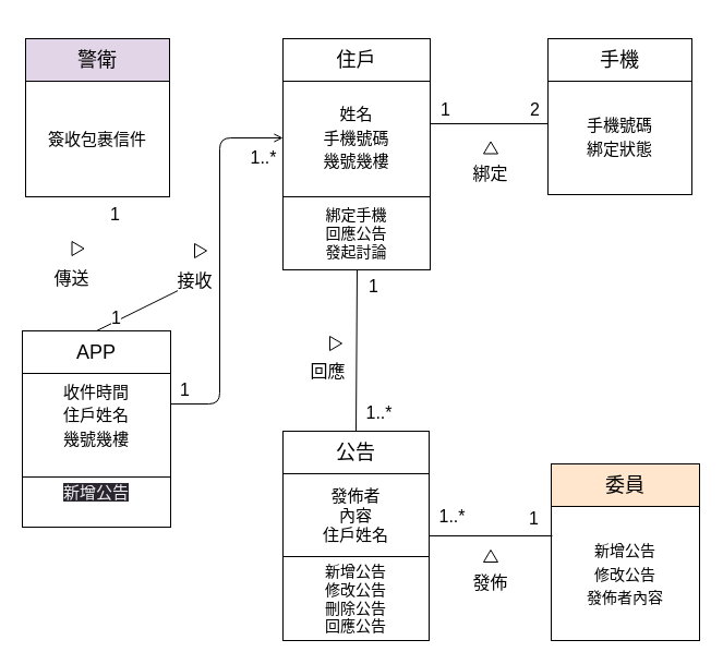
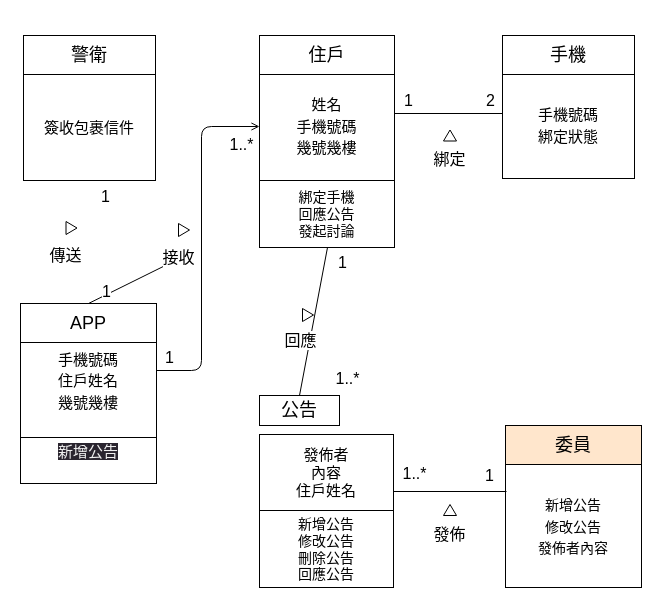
  <mxCell id="0" />
  <mxCell id="1" parent="0" />
  <mxCell id="2" value="&lt;font style=&quot;font-size: 15px;&quot;&gt;簽收包裹信件&lt;br&gt;&lt;/font&gt;" style="rounded=0;whiteSpace=wrap;html=1;fontSize=18;fillColor=none;" vertex="1" parent="1"><mxGeometry x="23" y="74" width="132" height="106" as="geometry" /></mxCell>
- <mxCell id="3" value="&lt;font style=&quot;font-size: 18px;&quot;&gt;警衛&lt;/font&gt;" style="rounded=0;whiteSpace=wrap;html=1;fillColor=#e1d5e7;" vertex="1" parent="1"><mxGeometry x="23" y="35" width="132" height="39" as="geometry" /></mxCell>
+ <mxCell id="3" value="&lt;font style=&quot;font-size: 18px;&quot;&gt;警衛&lt;/font&gt;" style="rounded=0;whiteSpace=wrap;html=1;" vertex="1" parent="1"><mxGeometry x="23" y="35" width="132" height="39" as="geometry" /></mxCell>
  <mxCell id="4" value="&lt;font style=&quot;font-size: 15px;&quot;&gt;姓名&lt;br&gt;手機號碼&lt;br&gt;幾號幾樓&lt;br&gt;&lt;/font&gt;" style="rounded=0;whiteSpace=wrap;html=1;fontSize=18;fillColor=none;" vertex="1" parent="1"><mxGeometry x="259" y="72" width="135" height="108" as="geometry" /></mxCell>
  <mxCell id="5" value="&lt;font style=&quot;font-size: 18px;&quot;&gt;住戶&lt;/font&gt;" style="rounded=0;whiteSpace=wrap;html=1;" vertex="1" parent="1"><mxGeometry x="259" y="35" width="135" height="39" as="geometry" /></mxCell>
  <mxCell id="6" value="&lt;span style=&quot;font-size: 14px;&quot;&gt;新增公告&lt;/span&gt;&lt;br style=&quot;font-size: 14px;&quot;&gt;&lt;span style=&quot;font-size: 14px;&quot;&gt;修改公告&lt;/span&gt;&lt;br style=&quot;font-size: 14px;&quot;&gt;&lt;span style=&quot;font-size: 14px;&quot;&gt;發佈者內容&lt;/span&gt;" style="rounded=0;whiteSpace=wrap;html=1;fontSize=18;fillColor=none;" vertex="1" parent="1"><mxGeometry x="505" y="464" width="136" height="123" as="geometry" /></mxCell>
  <mxCell id="7" value="&lt;font style=&quot;font-size: 18px;&quot;&gt;委員&lt;/font&gt;" style="rounded=0;whiteSpace=wrap;html=1;fillColor=#ffe6cc;" vertex="1" parent="1"><mxGeometry x="505" y="425" width="136" height="39" as="geometry" /></mxCell>
- <mxCell id="8" value="&lt;font style=&quot;font-size: 15px;&quot;&gt;收件時間&lt;br&gt;住戶姓名&lt;br&gt;幾號幾樓&lt;br&gt;&lt;br&gt;&lt;/font&gt;" style="rounded=0;whiteSpace=wrap;html=1;fontSize=18;fillColor=none;verticalAlign=bottom;" vertex="1" parent="1"><mxGeometry x="20" y="303" width="136" height="134" as="geometry" /></mxCell>
+ <mxCell id="8" value="&lt;font style=&quot;font-size: 15px;&quot;&gt;手機號碼&lt;br&gt;住戶姓名&lt;br&gt;幾號幾樓&lt;br&gt;&lt;br&gt;&lt;/font&gt;" style="rounded=0;whiteSpace=wrap;html=1;fontSize=18;fillColor=none;verticalAlign=bottom;" vertex="1" parent="1"><mxGeometry x="20" y="303" width="136" height="134" as="geometry" /></mxCell>
  <mxCell id="9" value="&lt;font style=&quot;font-size: 18px;&quot;&gt;APP&lt;/font&gt;" style="rounded=0;whiteSpace=wrap;html=1;" vertex="1" parent="1"><mxGeometry x="20" y="303" width="136" height="39" as="geometry" /></mxCell>
  <mxCell id="10" value="" style="endArrow=none;html=1;fontSize=16;exitX=0.5;exitY=0;exitDx=0;exitDy=0;" edge="1" parent="1" source="9" target="12"><mxGeometry width="50" height="50" relative="1" as="geometry"><mxPoint x="56" y="259" as="sourcePoint" /><mxPoint x="106" y="209" as="targetPoint" /></mxGeometry></mxCell>
  <mxCell id="11" value="1" style="edgeLabel;html=1;align=center;verticalAlign=middle;resizable=0;points=[];fontSize=16;" vertex="1" connectable="0" parent="1"><mxGeometry x="102" y="193" as="geometry"><mxPoint x="2" y="2" as="offset" /></mxGeometry></mxCell>
  <mxCell id="12" value="傳送" style="edgeLabel;html=1;align=center;verticalAlign=middle;resizable=0;points=[];fontSize=16;" vertex="1" connectable="0" parent="1"><mxGeometry x="189.001" y="253.002" as="geometry"><mxPoint x="-125" y="1" as="offset" /></mxGeometry></mxCell>
  <mxCell id="13" value="" style="triangle;whiteSpace=wrap;html=1;fontSize=16;fillColor=none;" vertex="1" parent="1"><mxGeometry x="65.5" y="221" width="11" height="13" as="geometry" /></mxCell>
  <mxCell id="14" value="1..*" style="edgeLabel;html=1;align=center;verticalAlign=middle;resizable=0;points=[];fontSize=16;" vertex="1" connectable="0" parent="1"><mxGeometry x="244" y="142.999" as="geometry"><mxPoint x="-4" y="1" as="offset" /></mxGeometry></mxCell>
  <mxCell id="15" value="發佈者&lt;br style=&quot;font-size: 15px;&quot;&gt;內容&lt;br&gt;住戶姓名" style="rounded=0;whiteSpace=wrap;html=1;fontSize=15;fillColor=none;" vertex="1" parent="1"><mxGeometry x="259" y="434" width="134" height="76" as="geometry" /></mxCell>
- <mxCell id="16" value="&lt;font style=&quot;font-size: 18px;&quot;&gt;公告&lt;/font&gt;" style="rounded=0;whiteSpace=wrap;html=1;" vertex="1" parent="1"><mxGeometry x="259" y="395" width="134" height="39" as="geometry" /></mxCell>
+ <mxCell id="16" value="&lt;font style=&quot;font-size: 18px;&quot;&gt;公告&lt;/font&gt;" style="rounded=0;whiteSpace=wrap;html=1;" vertex="1" parent="1"><mxGeometry x="259" y="395" width="80" height="30" as="geometry" /></mxCell>
  <mxCell id="17" value="綁定手機&lt;br&gt;回應公告&lt;br&gt;發起討論" style="rounded=0;whiteSpace=wrap;html=1;fontSize=14;fillColor=none;" vertex="1" parent="1"><mxGeometry x="259" y="180" width="135" height="67" as="geometry" /></mxCell>
  <mxCell id="18" value="&#10;&lt;span style=&quot;color: rgb(240, 240, 240); font-family: Helvetica; font-size: 15px; font-style: normal; font-variant-ligatures: normal; font-variant-caps: normal; font-weight: 400; letter-spacing: normal; orphans: 2; text-align: center; text-indent: 0px; text-transform: none; widows: 2; word-spacing: 0px; -webkit-text-stroke-width: 0px; background-color: rgb(42, 37, 47); text-decoration-thickness: initial; text-decoration-style: initial; text-decoration-color: initial; float: none; display: inline !important;&quot;&gt;新增公告&lt;/span&gt;&#10;&#10;" style="rounded=0;whiteSpace=wrap;html=1;fontSize=14;fillColor=none;" vertex="1" parent="1"><mxGeometry x="20" y="437" width="136" height="46" as="geometry" /></mxCell>
  <mxCell id="19" value="1" style="edgeLabel;html=1;align=center;verticalAlign=middle;resizable=0;points=[];fontSize=16;" vertex="1" connectable="0" parent="1"><mxGeometry x="107" y="211" as="geometry"><mxPoint x="-2" y="79" as="offset" /></mxGeometry></mxCell>
  <mxCell id="20" value="" style="endArrow=open;html=1;fontSize=16;entryX=0;entryY=0.5;entryDx=0;entryDy=0;exitX=1;exitY=0.5;exitDx=0;exitDy=0;" edge="1" parent="1" source="8" target="4"><mxGeometry width="50" height="50" relative="1" as="geometry"><mxPoint x="198" y="306" as="sourcePoint" /><mxPoint x="204" y="183" as="targetPoint" /><Array as="points"><mxPoint x="201" y="370" /><mxPoint x="201" y="126" /></Array></mxGeometry></mxCell>
  <mxCell id="21" value="" style="triangle;whiteSpace=wrap;html=1;fontSize=16;fillColor=none;" vertex="1" parent="1"><mxGeometry x="178" y="223" width="11" height="13" as="geometry" /></mxCell>
  <mxCell id="22" value="接收" style="edgeLabel;html=1;align=center;verticalAlign=middle;resizable=0;points=[];fontSize=16;" vertex="1" connectable="0" parent="1"><mxGeometry x="302.001" y="255.002" as="geometry"><mxPoint x="-125" y="1" as="offset" /></mxGeometry></mxCell>
  <mxCell id="23" value="1" style="edgeLabel;html=1;align=center;verticalAlign=middle;resizable=0;points=[];fontSize=16;" vertex="1" connectable="0" parent="1"><mxGeometry x="170" y="277" as="geometry"><mxPoint x="-2" y="79" as="offset" /></mxGeometry></mxCell>
  <mxCell id="24" value="新增公告&lt;br&gt;修改公告&lt;br&gt;刪除公告&lt;br&gt;回應公告" style="rounded=0;whiteSpace=wrap;html=1;fontSize=14;fillColor=none;" vertex="1" parent="1"><mxGeometry x="259" y="510" width="134" height="77" as="geometry" /></mxCell>
  <mxCell id="25" value="" style="endArrow=none;html=1;fontSize=16;entryX=0.5;entryY=1;entryDx=0;entryDy=0;exitX=0.5;exitY=0;exitDx=0;exitDy=0;" edge="1" parent="1" source="16"><mxGeometry width="50" height="50" relative="1" as="geometry"><mxPoint x="326" y="370" as="sourcePoint" /><mxPoint x="327" y="247" as="targetPoint" /></mxGeometry></mxCell>
  <mxCell id="26" value="" style="triangle;whiteSpace=wrap;html=1;fontSize=16;fillColor=none;" vertex="1" parent="1"><mxGeometry x="302" y="308" width="11" height="13" as="geometry" /></mxCell>
  <mxCell id="27" value="回應" style="edgeLabel;html=1;align=center;verticalAlign=middle;resizable=0;points=[];fontSize=16;" vertex="1" connectable="0" parent="1"><mxGeometry x="424.001" y="338.002" as="geometry"><mxPoint x="-125" y="1" as="offset" /></mxGeometry></mxCell>
  <mxCell id="28" value="1..*" style="edgeLabel;html=1;align=center;verticalAlign=middle;resizable=0;points=[];fontSize=16;" vertex="1" connectable="0" parent="1"><mxGeometry x="350" y="376.999" as="geometry"><mxPoint x="-4" y="1" as="offset" /></mxGeometry></mxCell>
  <mxCell id="29" value="1" style="edgeLabel;html=1;align=center;verticalAlign=middle;resizable=0;points=[];fontSize=16;" vertex="1" connectable="0" parent="1"><mxGeometry x="343" y="182" as="geometry"><mxPoint x="-2" y="79" as="offset" /></mxGeometry></mxCell>
  <mxCell id="30" value="" style="endArrow=none;html=1;fontSize=15;exitX=1;exitY=0.75;exitDx=0;exitDy=0;" edge="1" parent="1" source="15"><mxGeometry width="50" height="50" relative="1" as="geometry"><mxPoint x="419" y="529" as="sourcePoint" /><mxPoint x="506" y="491" as="targetPoint" /></mxGeometry></mxCell>
  <mxCell id="31" value="1..*" style="edgeLabel;html=1;align=center;verticalAlign=middle;resizable=0;points=[];fontSize=16;" vertex="1" connectable="0" parent="1"><mxGeometry x="417" y="471.999" as="geometry"><mxPoint x="-4" y="1" as="offset" /></mxGeometry></mxCell>
  <mxCell id="32" value="" style="triangle;whiteSpace=wrap;html=1;fontSize=16;fillColor=none;rotation=-90;" vertex="1" parent="1"><mxGeometry x="444" y="503" width="11" height="13" as="geometry" /></mxCell>
  <mxCell id="33" value="發佈" style="edgeLabel;html=1;align=center;verticalAlign=middle;resizable=0;points=[];fontSize=16;" vertex="1" connectable="0" parent="1"><mxGeometry x="573.001" y="532.002" as="geometry"><mxPoint x="-125" y="1" as="offset" /></mxGeometry></mxCell>
  <mxCell id="34" value="1" style="edgeLabel;html=1;align=center;verticalAlign=middle;resizable=0;points=[];fontSize=16;" vertex="1" connectable="0" parent="1"><mxGeometry x="490" y="395" as="geometry"><mxPoint x="-2" y="79" as="offset" /></mxGeometry></mxCell>
  <mxCell id="35" value="&lt;font style=&quot;font-size: 15px;&quot;&gt;手機號碼&lt;br&gt;綁定狀態&lt;br&gt;&lt;/font&gt;" style="rounded=0;whiteSpace=wrap;html=1;fontSize=18;fillColor=none;" vertex="1" parent="1"><mxGeometry x="502" y="72" width="132" height="106" as="geometry" /></mxCell>
  <mxCell id="36" value="&lt;font style=&quot;font-size: 18px;&quot;&gt;手機&lt;/font&gt;" style="rounded=0;whiteSpace=wrap;html=1;" vertex="1" parent="1"><mxGeometry x="502" y="35" width="132" height="39" as="geometry" /></mxCell>
  <mxCell id="37" value="" style="endArrow=none;html=1;fontSize=15;exitX=1;exitY=0.75;exitDx=0;exitDy=0;" edge="1" parent="1"><mxGeometry width="50" height="50" relative="1" as="geometry"><mxPoint x="394" y="113" as="sourcePoint" /><mxPoint x="502" y="113" as="targetPoint" /></mxGeometry></mxCell>
  <mxCell id="38" value="" style="triangle;whiteSpace=wrap;html=1;fontSize=16;fillColor=none;rotation=-90;" vertex="1" parent="1"><mxGeometry x="444" y="128.5" width="11" height="13" as="geometry" /></mxCell>
  <mxCell id="39" value="綁定" style="edgeLabel;html=1;align=center;verticalAlign=middle;resizable=0;points=[];fontSize=16;" vertex="1" connectable="0" parent="1"><mxGeometry x="573.001" y="157.502" as="geometry"><mxPoint x="-125" y="1" as="offset" /></mxGeometry></mxCell>
  <mxCell id="40" value="1" style="edgeLabel;html=1;align=center;verticalAlign=middle;resizable=0;points=[];fontSize=16;" vertex="1" connectable="0" parent="1"><mxGeometry x="409" y="20" as="geometry"><mxPoint x="-2" y="79" as="offset" /></mxGeometry></mxCell>
  <mxCell id="41" value="2" style="edgeLabel;html=1;align=center;verticalAlign=middle;resizable=0;points=[];fontSize=16;" vertex="1" connectable="0" parent="1"><mxGeometry x="362" y="390.999" as="geometry"><mxPoint x="127" y="-291" as="offset" /></mxGeometry></mxCell>
